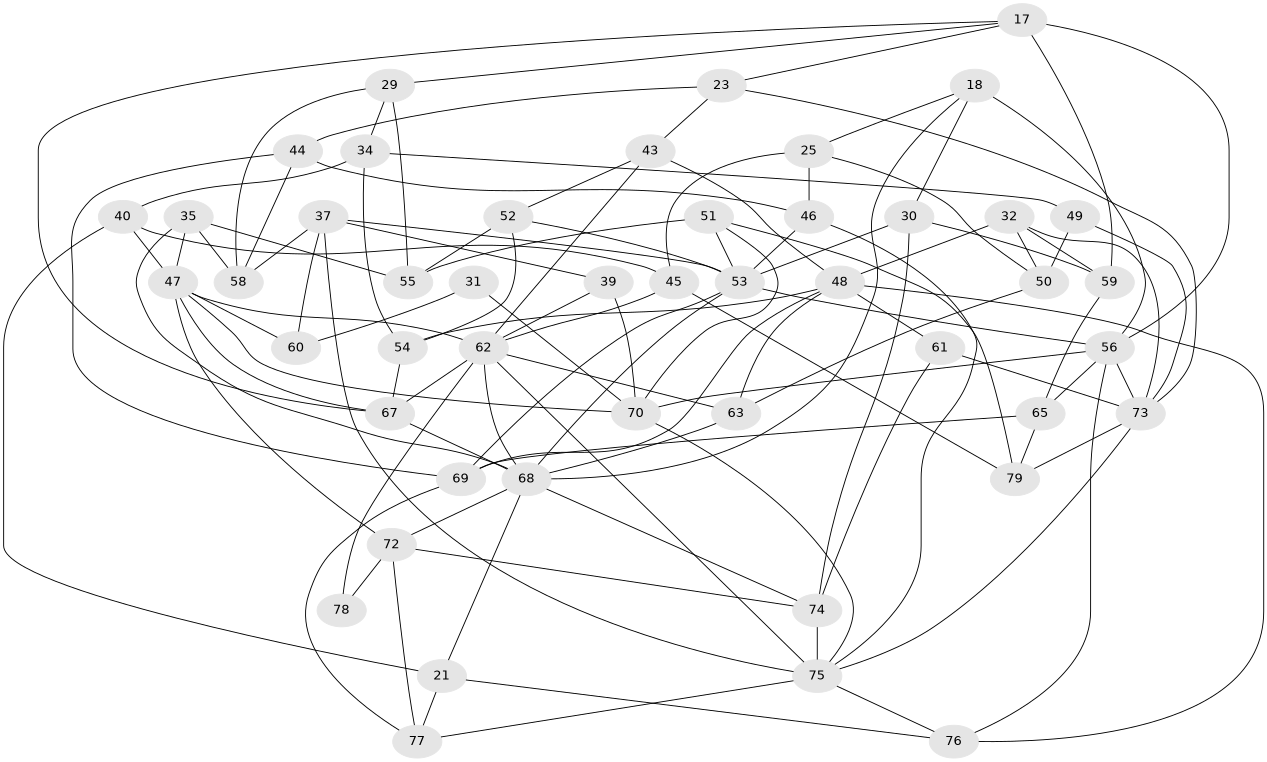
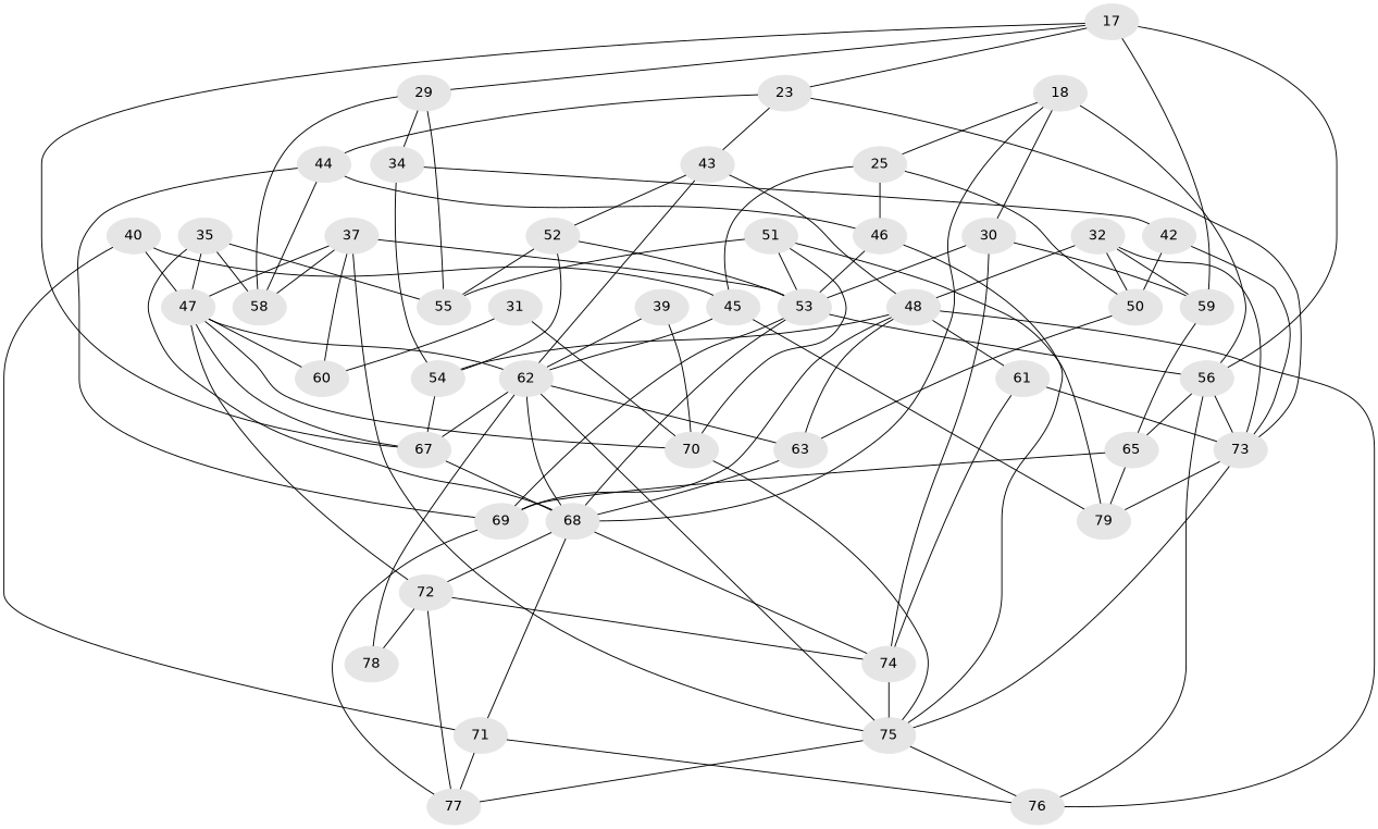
  graph {
    fontname="DejaVu Sans"
    node [color=gray90 fontname="DejaVu Sans" style=filled]
    edge [fontname="DejaVu Sans"]
    n1 [label=17 super="+13"]
    23
    29
    56 [super="+2+8"]
    59 [super="+41"]
    67 [super="+7"]
    43
    44
    73 [super="+6+19"]
    34
    55
    58
    70 [super="+36"]
    76
    65
    68 [super="+57+22"]
    18
    25
    30
    45
    46
    50
    53 [super="+38"]
    74 [super="+24"]
-   71 [label=21]
+   71
    72 [super="+12"]
    48 [super="+9+10"]
    62 [super="+33"]
    52
    69 [super="+66"]
    75 [super="+64+26"]
    79
    63
    40
-   49
+   49 [label=42]
    54
    60 [super="+3"]
    31
    61
    32
    47 [super="+42"]
    35
    37 [super="+15"]
    39
    77
    78
    51
    n1 -- 23
    n1 -- 29
    n1 -- 56
    n1 -- 59 [weight=2]
    n1 -- 67
    23 -- 43
    23 -- 44
    23 -- 73
    29 -- 34
    29 -- 55
    29 -- 58
    56 -- 73
-   56 -- 70
    56 -- 76
    56 -- 65
    59 -- 65
    67 -- 68
    43 -- 48
    43 -- 62
    43 -- 52
    44 -- 58
    44 -- 46
    44 -- 69
    73 -- 75
    73 -- 79
-   34 -- 40
    34 -- 49
    34 -- 54
    70 -- 75
    65 -- 69
    65 -- 79
    68 -- 74
    68 -- 71
    68 -- 72
    18 -- 56
    18 -- 68
    18 -- 25
    18 -- 30
    25 -- 45
    25 -- 46
    25 -- 50
    30 -- 59
    30 -- 53
    30 -- 74
    45 -- 62
    45 -- 79
    46 -- 53
    46 -- 75
    50 -- 63
    53 -- 56 [weight=2]
    53 -- 68 [weight=2]
    53 -- 69
    74 -- 75 [weight=2]
    71 -- 76
    71 -- 77
    72 -- 74
    72 -- 77
    72 -- 78 [weight=2]
    48 -- 76
    48 -- 69 [weight=2]
    48 -- 63
    48 -- 54
    48 -- 61
    62 -- 67
    62 -- 68
    62 -- 75 [weight=2]
    62 -- 63
    62 -- 78 [weight=2]
    52 -- 55
    52 -- 53
    52 -- 54
    69 -- 77
    75 -- 76
    75 -- 77
    63 -- 68
    40 -- 45
    40 -- 71
    40 -- 47
    49 -- 73
    49 -- 50
    54 -- 67
    31 -- 70 [weight=2]
    31 -- 60 [weight=2]
    61 -- 73
    61 -- 74 [weight=2]
    32 -- 59
    32 -- 73
    32 -- 50
    32 -- 48
    47 -- 67 [weight=2]
    47 -- 70
    47 -- 72
    47 -- 62 [weight=2]
    47 -- 60 [weight=2]
    35 -- 55
    35 -- 58
    35 -- 68
    35 -- 47
    37 -- 58
    37 -- 53
    37 -- 75
    37 -- 60 [weight=2]
-   37 -- 39
+   37 -- 47
    39 -- 70 [weight=2]
    39 -- 62
    51 -- 55
    51 -- 70
    51 -- 53
    51 -- 79
  }
